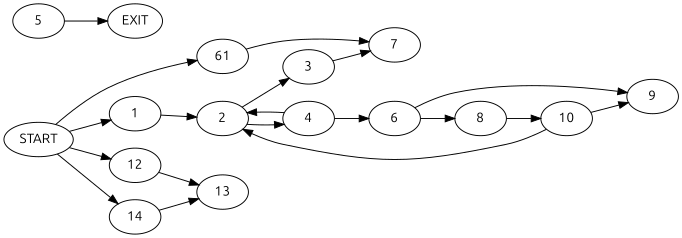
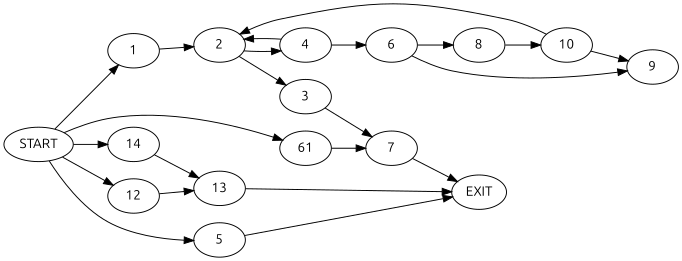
  digraph {
    fontname=Ubuntu
    rankdir=LR
    node [fontname=Ubuntu]
    edge [fontname=Ubuntu]
    n1 [label=START]
    1
    5
    n4 [label=61]
    12
    14
    2
    n8 [label=EXIT]
    7
    13
    3
    4
    6
    8
    9
    10
    n1 -> 1
+   n1 -> 5
    n1 -> n4
    n1 -> 12
    n1 -> 14
    1 -> 2
    5 -> n8
    n4 -> 7
    12 -> 13
    14 -> 13
    2 -> 3
    2 -> 4
+   7 -> n8
+   13 -> n8
    3 -> 7
    4 -> 2
    4 -> 6
    6 -> 8
    6 -> 9
    8 -> 10
    10 -> 2
    10 -> 9
  }
